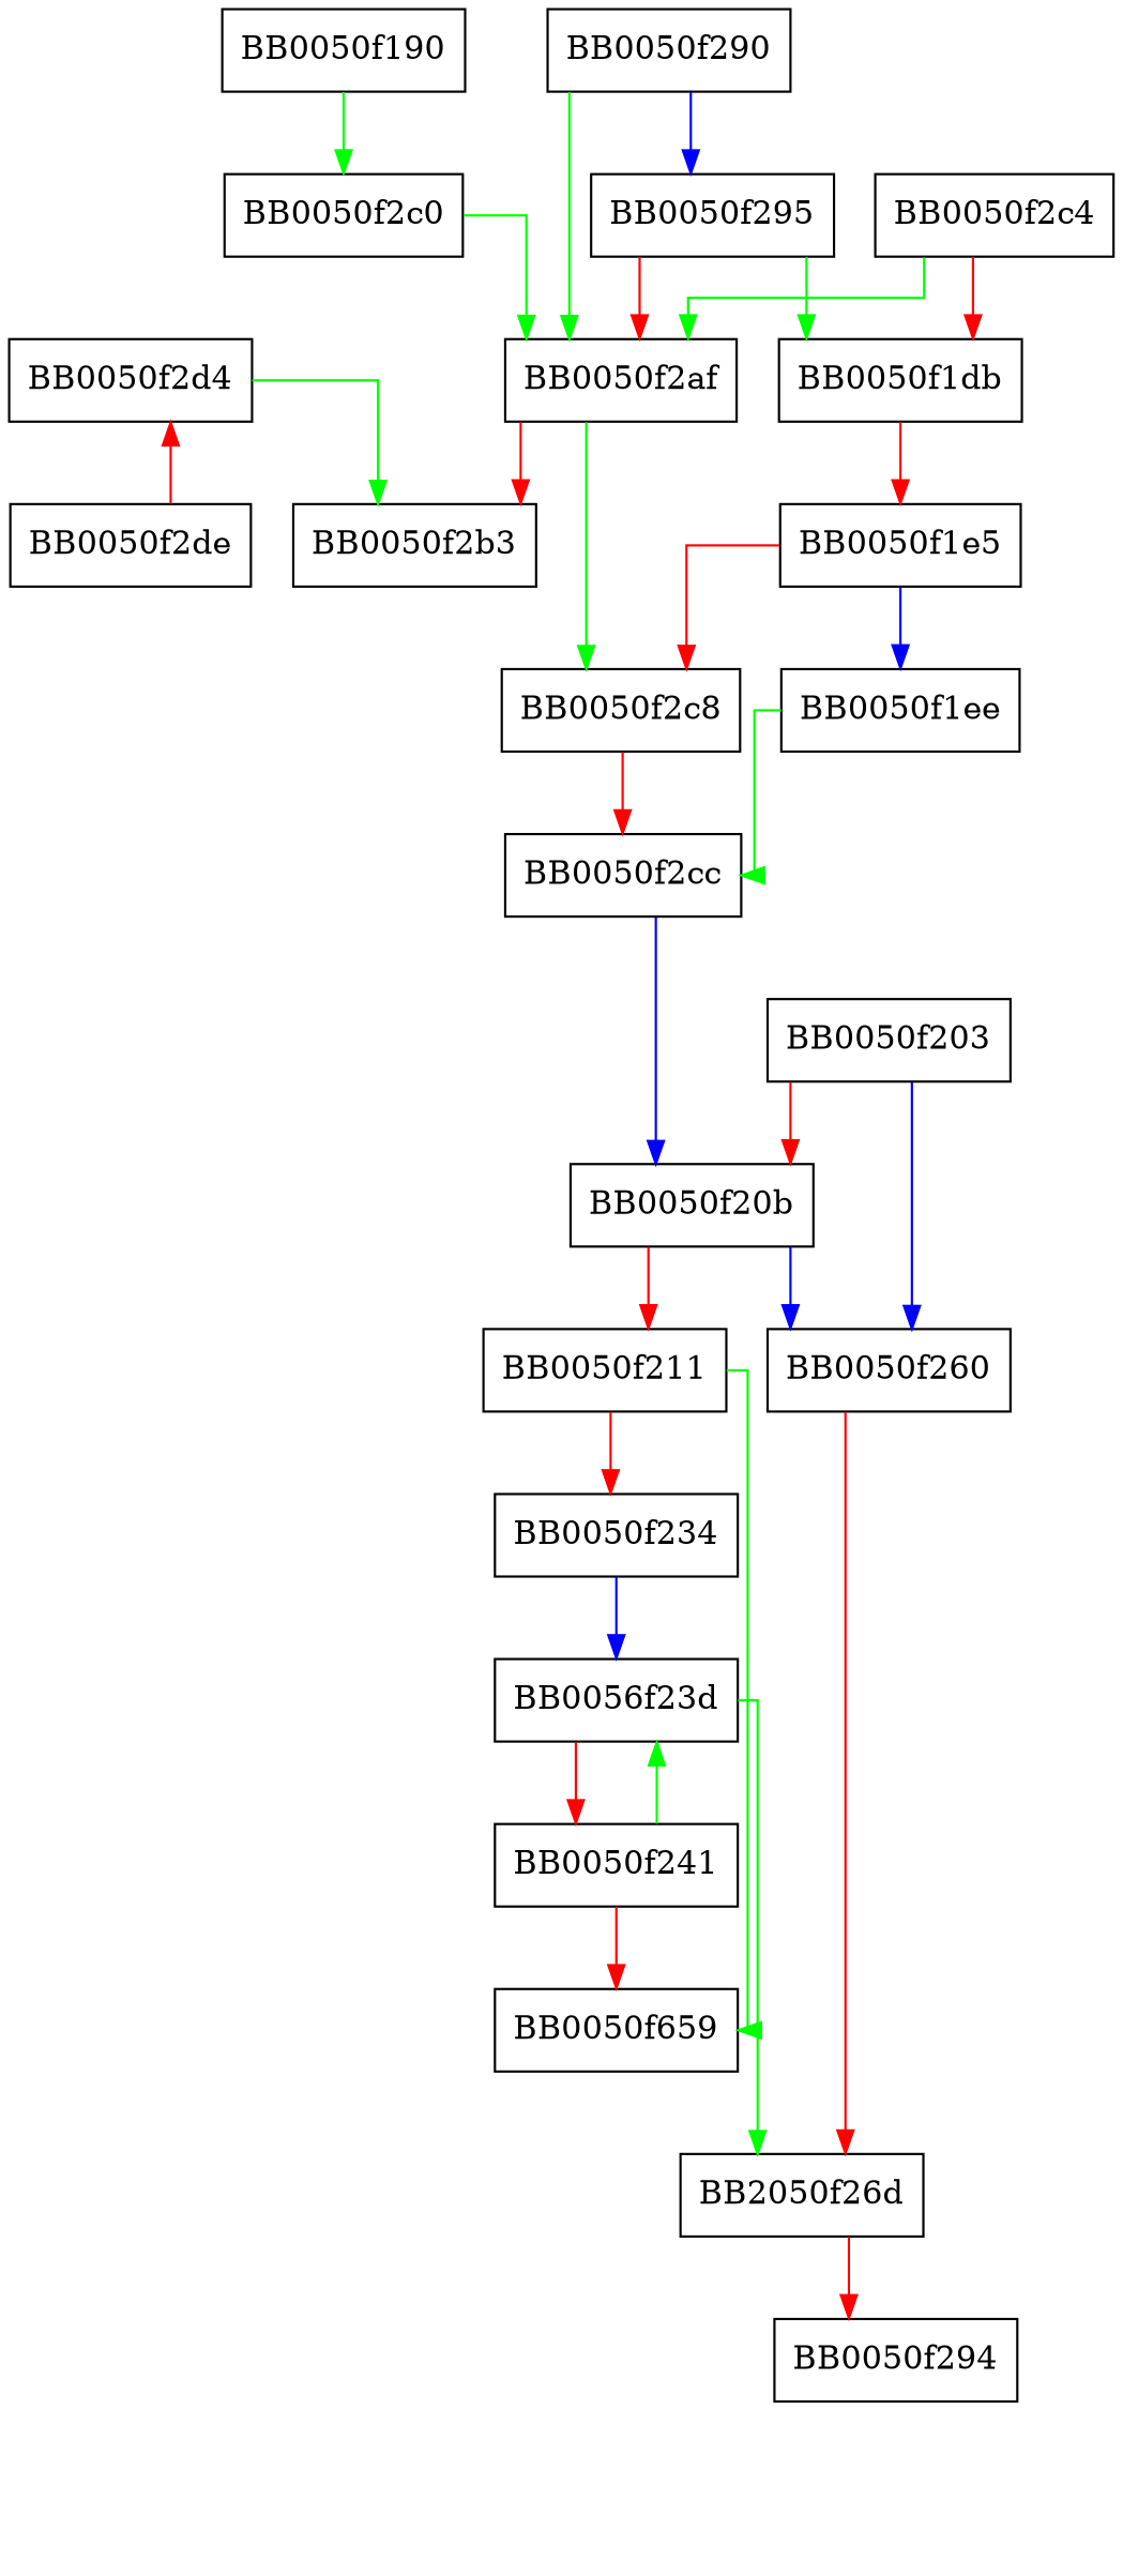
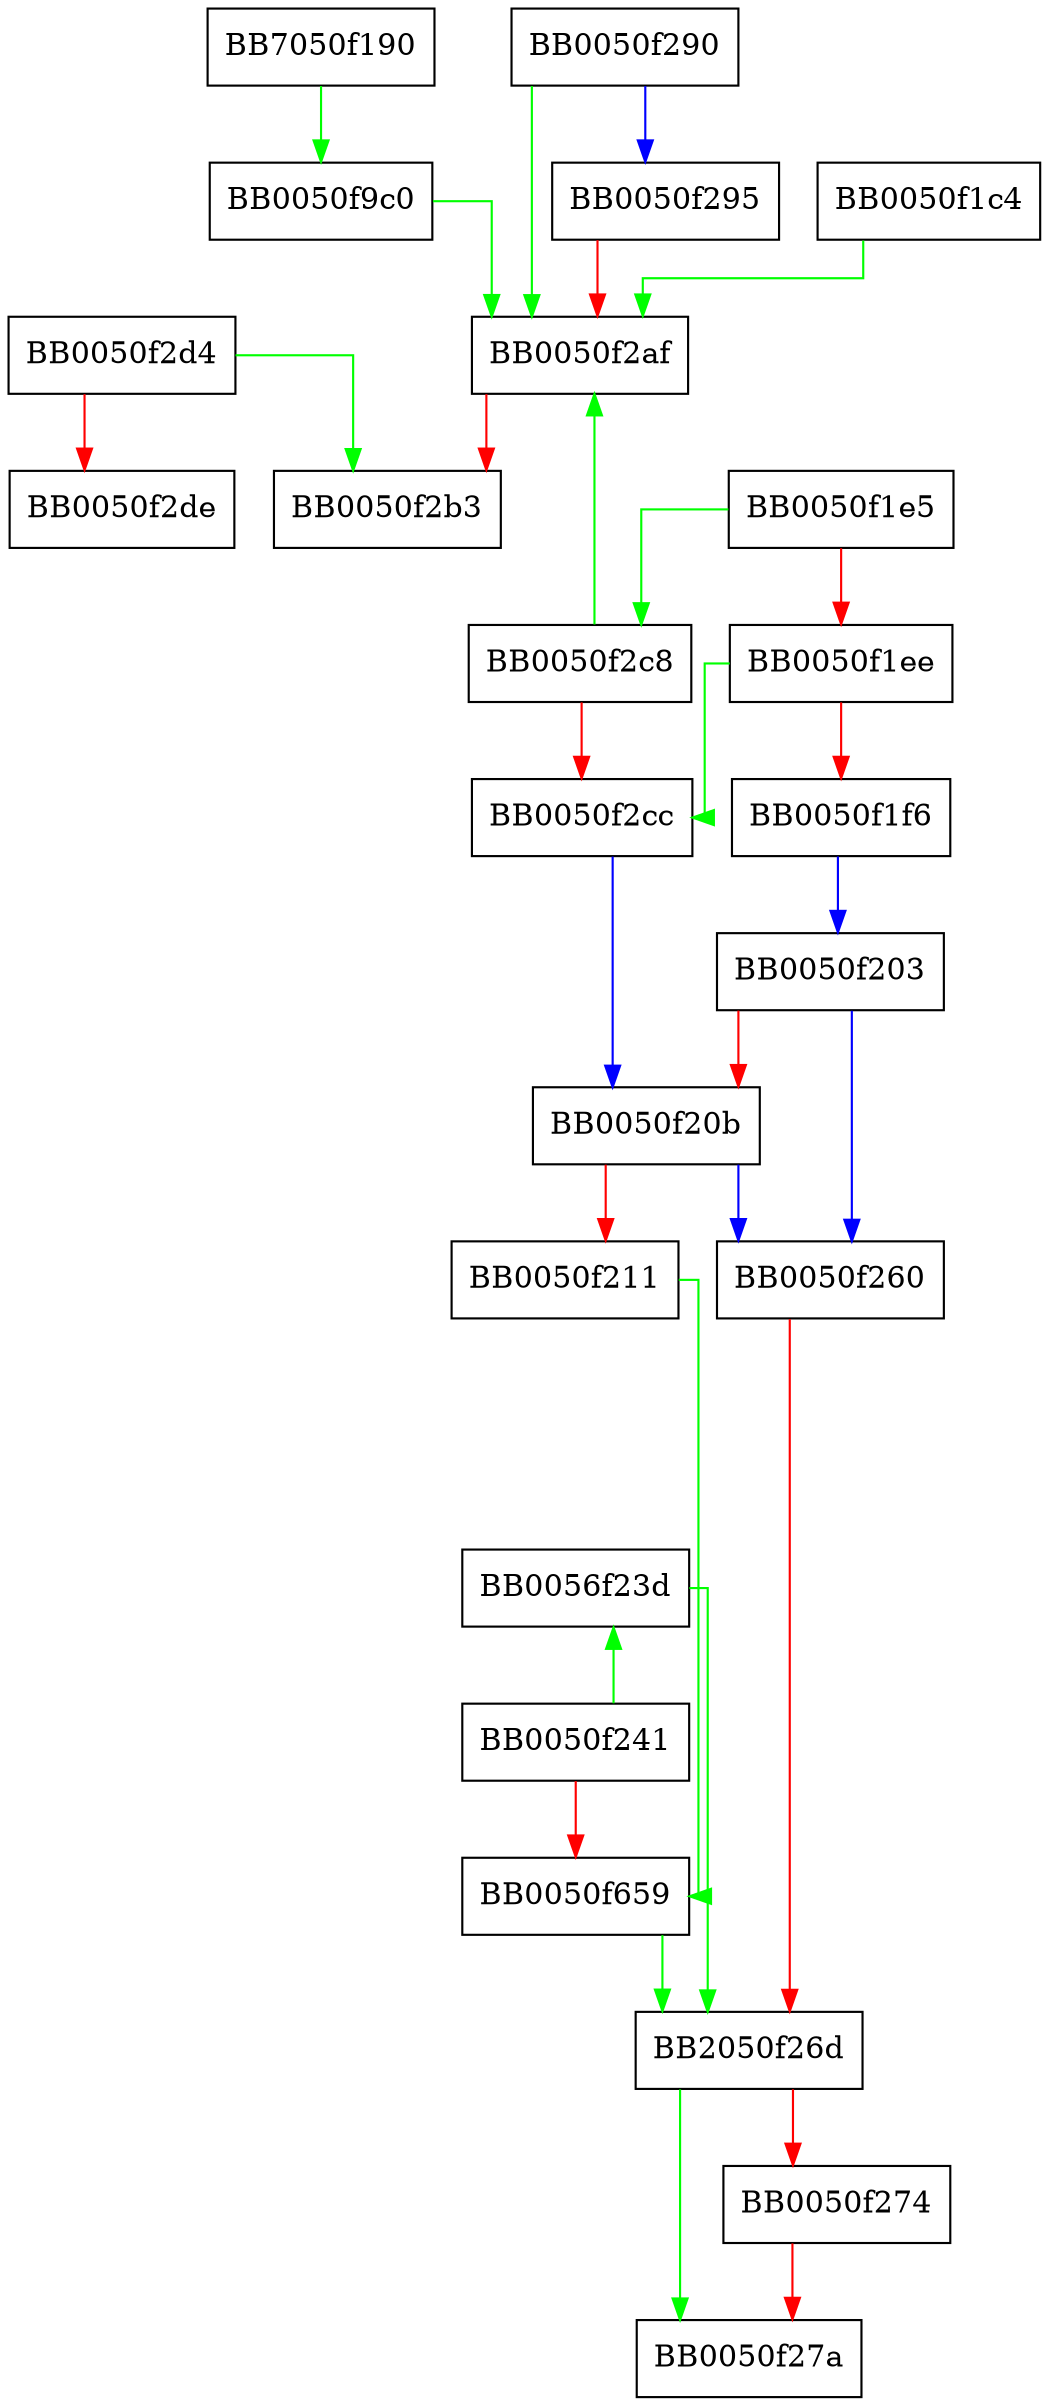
  digraph {
    splines=ortho
    node [shape=box]
    edge [color=red]
-   BB0050f190
-   BB0050f2c0
+   BB0050f190 [label=BB7050f190]
+   BB0050f2c0 [label=BB0050f9c0]
    BB0050f2af
    BB0050f290
    BB0050f295
-   BB0050f1c4 [label=BB0050f2c4]
-   BB0050f1db
+   BB0050f1c4
    BB0050f2b3
    BB0050f1e5
    BB0050f2c8
    BB0050f1ee
    BB0050f2cc
+   BB0050f1f6
    BB0050f20b
    BB0050f203
    BB0050f260
    n17 [label=BB2050f26d]
    BB0050f211
-   BB0050f274 [label=BB0050f294]
+   BB0050f27a
+   BB0050f274
    n21 [label=BB0050f659]
-   BB0050f234
    n23 [label=BB0056f23d]
    BB0050f241
    BB0050f2d4
    BB0050f2de
    BB0050f190 -> BB0050f2c0 [color=green]
    BB0050f2c0 -> BB0050f2af [color=green]
    BB0050f2af -> BB0050f2b3
    BB0050f290 -> BB0050f2af [color=green]
    BB0050f290 -> BB0050f295 [color=blue]
    BB0050f295 -> BB0050f2af
-   BB0050f295 -> BB0050f1db [color=green]
    BB0050f1c4 -> BB0050f2af [color=green]
-   BB0050f1c4 -> BB0050f1db
-   BB0050f1db -> BB0050f1e5
-   BB0050f1e5 -> BB0050f2c8
-   BB0050f1e5 -> BB0050f1ee [color=blue]
-   BB0050f2af -> BB0050f2c8 [color=green]
+   BB0050f1e5 -> BB0050f2c8 [color=green]
+   BB0050f1e5 -> BB0050f1ee
+   BB0050f2c8 -> BB0050f2af [color=green]
    BB0050f2c8 -> BB0050f2cc
    BB0050f1ee -> BB0050f2cc [color=green]
+   BB0050f1ee -> BB0050f1f6
    BB0050f2cc -> BB0050f20b [color=blue]
+   BB0050f1f6 -> BB0050f203 [color=blue]
    BB0050f20b -> BB0050f260 [color=blue]
    BB0050f20b -> BB0050f211
    BB0050f203 -> BB0050f20b
    BB0050f203 -> BB0050f260 [color=blue]
    BB0050f260 -> n17
+   n17 -> BB0050f27a [color=green]
    n17 -> BB0050f274
    BB0050f211 -> n21 [color=green]
-   BB0050f211 -> BB0050f234
-   BB0050f234 -> n23 [color=blue]
+   BB0050f274 -> BB0050f27a
+   n21 -> n17 [color=green]
    n23 -> n17 [color=green]
-   n23 -> BB0050f241
    BB0050f241 -> n21
    BB0050f241 -> n23 [color=green]
    BB0050f2d4 -> BB0050f2b3 [color=green]
-   BB0050f2de -> BB0050f2d4
+   BB0050f2d4 -> BB0050f2de
  }
